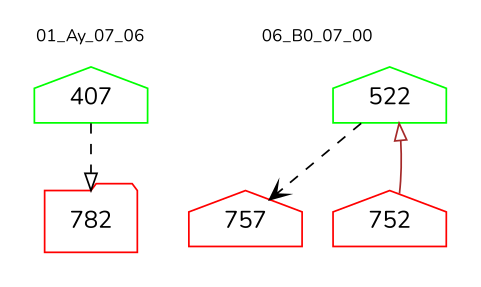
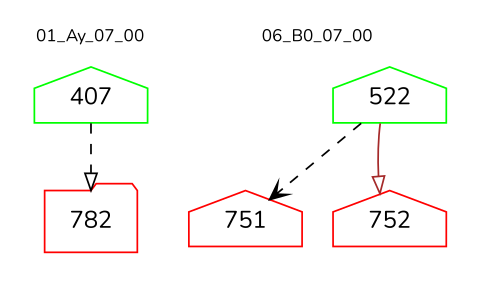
  digraph {
    fontname=Nunito
    node [color=red fontname=Nunito shape=house]
    edge [arrowhead=onormal color=black fontname=Nunito style=dashed]
    n1 [color=green label=407]
    n2 [label=782 shape=folder]
    n3 [color=green label=522]
-   n4 [label=757]
+   n4 [label=751]
    n5 [label=752]
    subgraph cluster_1 {
      color=white
      fontsize=10
-     label="01_Ay_07_06"
+     label="01_Ay_07_00"
      n1
      n2
    }
    subgraph cluster_2 {
      color=white
      fontsize=10
      label="06_B0_07_00"
      n3
      n4
      n5
    }
    n1 -> n2
    n3 -> n4 [arrowhead=vee]
-   n5 -> n3 [color=brown style=solid]
+   n3 -> n5 [color=brown style=solid]
  }
